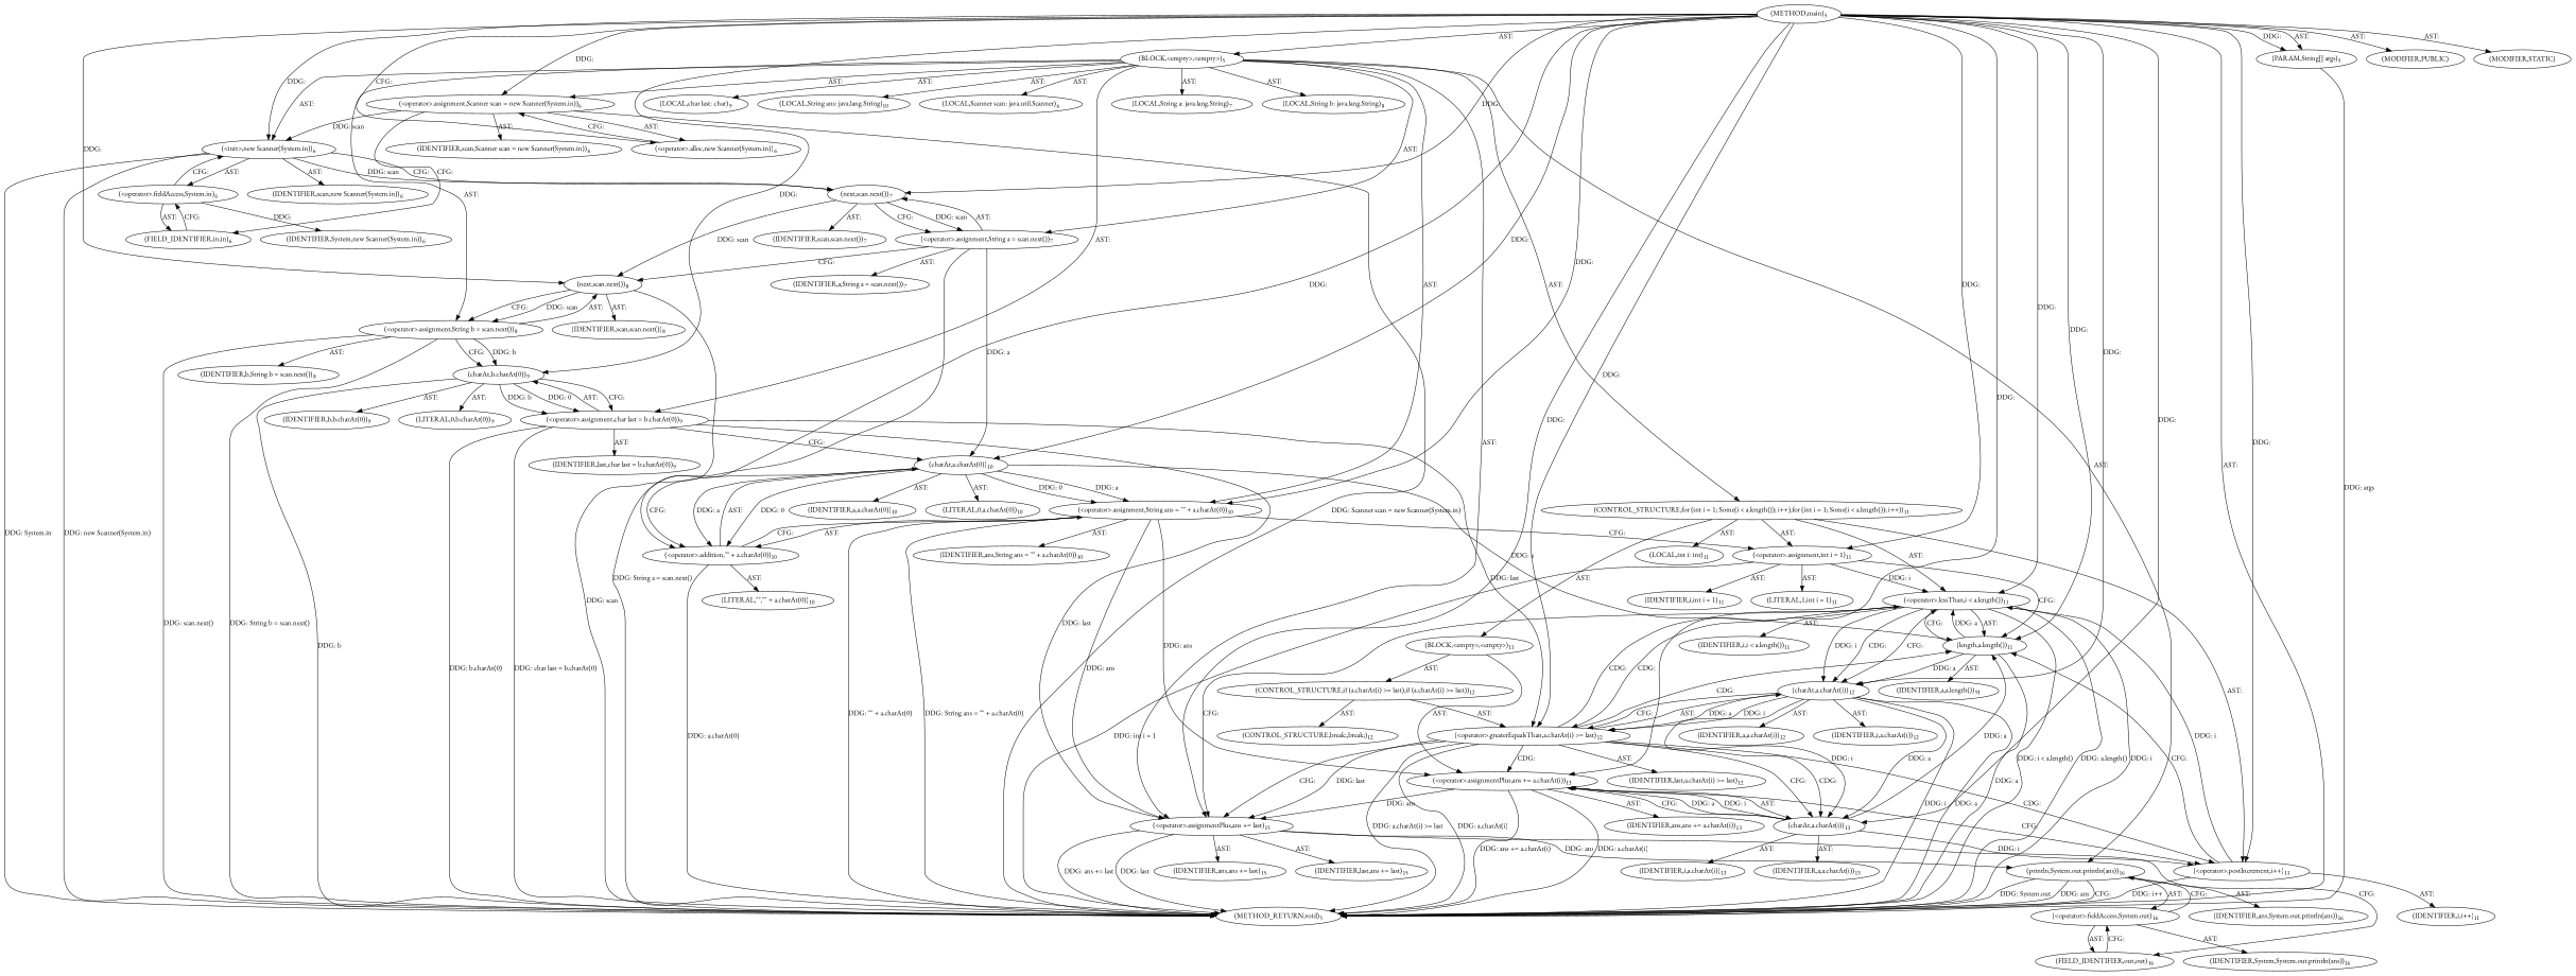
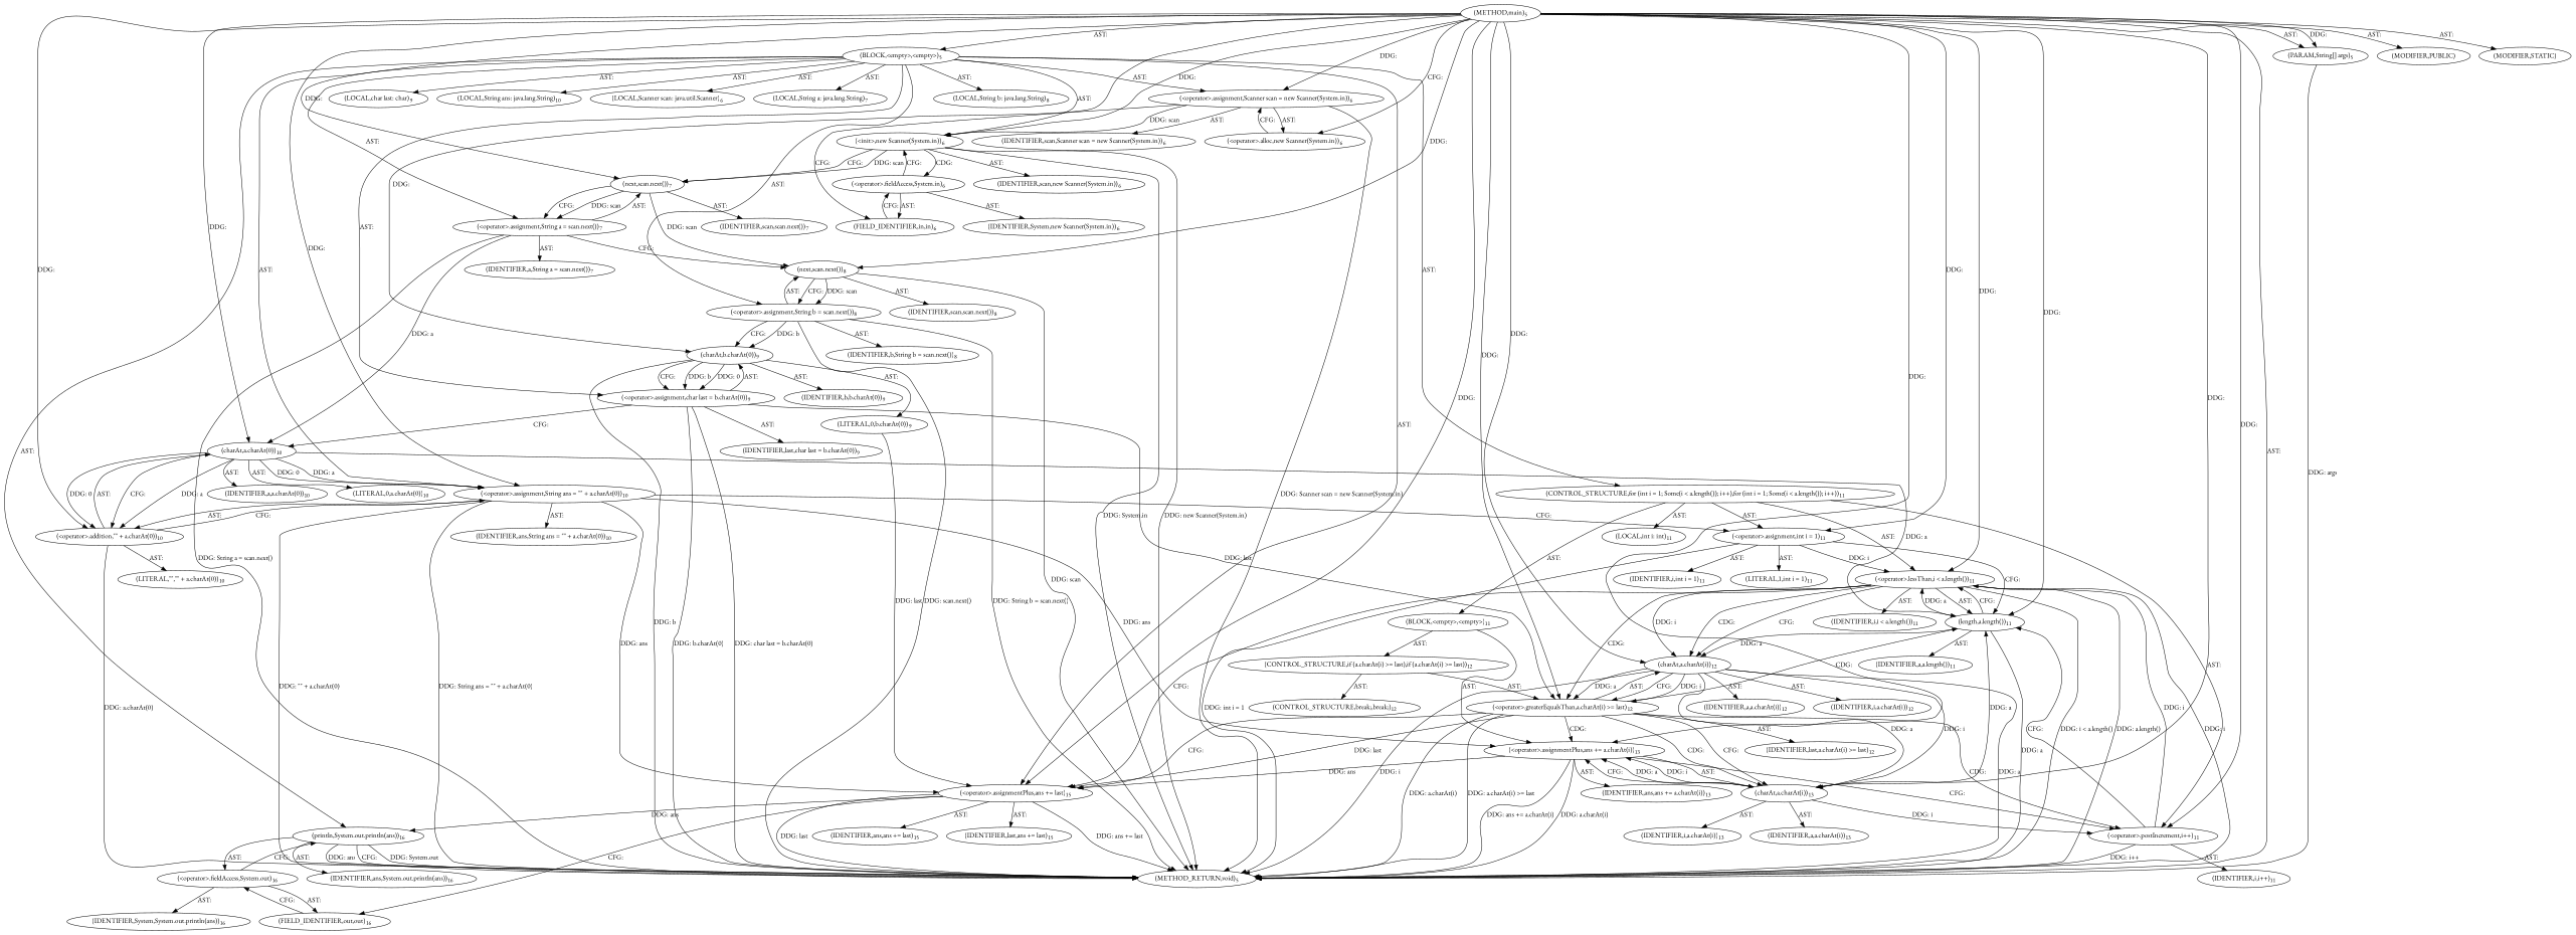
  digraph {
    fontname="EB Garamond"
    node [fontname="EB Garamond"]
    edge [fontname="EB Garamond"]
    n1 [label=<(METHOD,main)<SUB>5</SUB>>]
    n2 [label=<(PARAM,String[] args)<SUB>5</SUB>>]
    n3 [label=<(BLOCK,&lt;empty&gt;,&lt;empty&gt;)<SUB>5</SUB>>]
    n4 [label=<(&lt;operator&gt;.assignment,Scanner scan = new Scanner(System.in))<SUB>6</SUB>>]
    n5 [label=<(&lt;operator&gt;.alloc,new Scanner(System.in))<SUB>6</SUB>>]
    n6 [label=<(&lt;init&gt;,new Scanner(System.in))<SUB>6</SUB>>]
    n7 [label=<(next,scan.next())<SUB>7</SUB>>]
    n8 [label=<(next,scan.next())<SUB>8</SUB>>]
    n9 [label=<(charAt,b.charAt(0))<SUB>9</SUB>>]
    n10 [label=<(&lt;operator&gt;.assignment,String ans = &quot;&quot; + a.charAt(0))<SUB>10</SUB>>]
    n11 [label=<(&lt;operator&gt;.addition,&quot;&quot; + a.charAt(0))<SUB>10</SUB>>]
    n12 [label=<(charAt,a.charAt(0))<SUB>10</SUB>>]
    n13 [label=<(&lt;operator&gt;.assignment,int i = 1)<SUB>11</SUB>>]
    n14 [label=<(&lt;operator&gt;.lessThan,i &lt; a.length())<SUB>11</SUB>>]
    n15 [label=<(length,a.length())<SUB>11</SUB>>]
    n16 [label=<(&lt;operator&gt;.postIncrement,i++)<SUB>11</SUB>>]
    n17 [label=<(&lt;operator&gt;.greaterEqualsThan,a.charAt(i) &gt;= last)<SUB>12</SUB>>]
    n18 [label=<(charAt,a.charAt(i))<SUB>12</SUB>>]
    n19 [label=<(&lt;operator&gt;.assignmentPlus,ans += a.charAt(i))<SUB>13</SUB>>]
    n20 [label=<(charAt,a.charAt(i))<SUB>13</SUB>>]
    n21 [label=<(&lt;operator&gt;.assignmentPlus,ans += last)<SUB>15</SUB>>]
    n22 [label=<(MODIFIER,PUBLIC)>]
    n23 [label=<(MODIFIER,STATIC)>]
    n24 [label=<(METHOD_RETURN,void)<SUB>5</SUB>>]
    n25 [label=<(println,System.out.println(ans))<SUB>16</SUB>>]
    n26 [label=<(LOCAL,Scanner scan: java.util.Scanner)<SUB>6</SUB>>]
    n27 [label=<(LOCAL,String a: java.lang.String)<SUB>7</SUB>>]
    n28 [label=<(&lt;operator&gt;.assignment,String a = scan.next())<SUB>7</SUB>>]
    n29 [label=<(LOCAL,String b: java.lang.String)<SUB>8</SUB>>]
    n30 [label=<(&lt;operator&gt;.assignment,String b = scan.next())<SUB>8</SUB>>]
    n31 [label=<(LOCAL,char last: char)<SUB>9</SUB>>]
    n32 [label=<(&lt;operator&gt;.assignment,char last = b.charAt(0))<SUB>9</SUB>>]
    n33 [label=<(LOCAL,String ans: java.lang.String)<SUB>10</SUB>>]
    n34 [label=<(CONTROL_STRUCTURE,for (int i = 1; Some(i &lt; a.length()); i++),for (int i = 1; Some(i &lt; a.length()); i++))<SUB>11</SUB>>]
    n35 [label=<(IDENTIFIER,scan,Scanner scan = new Scanner(System.in))<SUB>6</SUB>>]
    n36 [label=<(FIELD_IDENTIFIER,in,in)<SUB>6</SUB>>]
    n37 [label=<(IDENTIFIER,scan,new Scanner(System.in))<SUB>6</SUB>>]
    n38 [label=<(&lt;operator&gt;.fieldAccess,System.in)<SUB>6</SUB>>]
    n39 [label=<(IDENTIFIER,scan,scan.next())<SUB>7</SUB>>]
    n40 [label=<(IDENTIFIER,scan,scan.next())<SUB>8</SUB>>]
    n41 [label=<(IDENTIFIER,b,b.charAt(0))<SUB>9</SUB>>]
    n42 [label=<(LITERAL,0,b.charAt(0))<SUB>9</SUB>>]
    n43 [label=<(IDENTIFIER,ans,String ans = &quot;&quot; + a.charAt(0))<SUB>10</SUB>>]
    n44 [label=<(LITERAL,&quot;&quot;,&quot;&quot; + a.charAt(0))<SUB>10</SUB>>]
    n45 [label=<(IDENTIFIER,a,a.charAt(0))<SUB>10</SUB>>]
    n46 [label=<(LITERAL,0,a.charAt(0))<SUB>10</SUB>>]
    n47 [label=<(IDENTIFIER,i,int i = 1)<SUB>11</SUB>>]
    n48 [label=<(LITERAL,1,int i = 1)<SUB>11</SUB>>]
    n49 [label=<(IDENTIFIER,i,i &lt; a.length())<SUB>11</SUB>>]
-   n50 [label=<(IDENTIFIER,a,a.length())<SUB>91</SUB>>]
+   n50 [label=<(IDENTIFIER,a,a.length())<SUB>11</SUB>>]
    n51 [label=<(IDENTIFIER,i,i++)<SUB>11</SUB>>]
    n52 [label=<(IDENTIFIER,last,a.charAt(i) &gt;= last)<SUB>12</SUB>>]
    n53 [label=<(IDENTIFIER,a,a.charAt(i))<SUB>12</SUB>>]
    n54 [label=<(IDENTIFIER,i,a.charAt(i))<SUB>12</SUB>>]
    n55 [label=<(IDENTIFIER,ans,ans += a.charAt(i))<SUB>13</SUB>>]
    n56 [label=<(IDENTIFIER,a,a.charAt(i))<SUB>13</SUB>>]
    n57 [label=<(IDENTIFIER,i,a.charAt(i))<SUB>13</SUB>>]
    n58 [label=<(IDENTIFIER,ans,ans += last)<SUB>15</SUB>>]
    n59 [label=<(IDENTIFIER,last,ans += last)<SUB>15</SUB>>]
    n60 [label=<(FIELD_IDENTIFIER,out,out)<SUB>16</SUB>>]
    n61 [label=<(&lt;operator&gt;.fieldAccess,System.out)<SUB>16</SUB>>]
    n62 [label=<(IDENTIFIER,ans,System.out.println(ans))<SUB>16</SUB>>]
    n63 [label=<(IDENTIFIER,a,String a = scan.next())<SUB>7</SUB>>]
    n64 [label=<(IDENTIFIER,b,String b = scan.next())<SUB>8</SUB>>]
    n65 [label=<(IDENTIFIER,last,char last = b.charAt(0))<SUB>9</SUB>>]
    n66 [label=<(LOCAL,int i: int)<SUB>11</SUB>>]
    n67 [label=<(BLOCK,&lt;empty&gt;,&lt;empty&gt;)<SUB>11</SUB>>]
    n68 [label=<(IDENTIFIER,System,new Scanner(System.in))<SUB>6</SUB>>]
    n69 [label=<(CONTROL_STRUCTURE,if (a.charAt(i) &gt;= last),if (a.charAt(i) &gt;= last))<SUB>12</SUB>>]
    n70 [label=<(CONTROL_STRUCTURE,break;,break;)<SUB>12</SUB>>]
    n71 [label=<(IDENTIFIER,System,System.out.println(ans))<SUB>16</SUB>>]
    n1 -> n2 [label="AST: "]
    n1 -> n2 [label="DDG: "]
    n1 -> n3 [label="AST: "]
    n1 -> n4 [label="DDG: "]
    n1 -> n5 [label="CFG: "]
    n1 -> n6 [label="DDG: "]
    n1 -> n7 [label="DDG: "]
    n1 -> n8 [label="DDG: "]
    n1 -> n9 [label="DDG: "]
    n1 -> n10 [label="DDG: "]
    n1 -> n11 [label="DDG: "]
    n1 -> n12 [label="DDG: "]
    n1 -> n13 [label="DDG: "]
    n1 -> n14 [label="DDG: "]
    n1 -> n15 [label="DDG: "]
    n1 -> n16 [label="DDG: "]
    n1 -> n17 [label="DDG: "]
    n1 -> n18 [label="DDG: "]
    n1 -> n19 [label="DDG: "]
    n1 -> n20 [label="DDG: "]
    n1 -> n21 [label="DDG: "]
    n1 -> n22 [label="AST: "]
    n1 -> n23 [label="AST: "]
    n1 -> n24 [label="AST: "]
    n2 -> n24 [label="DDG: args"]
    n3 -> n4 [label="AST: "]
    n3 -> n6 [label="AST: "]
    n3 -> n10 [label="AST: "]
    n3 -> n21 [label="AST: "]
    n3 -> n25 [label="AST: "]
    n3 -> n26 [label="AST: "]
    n3 -> n27 [label="AST: "]
    n3 -> n28 [label="AST: "]
    n3 -> n29 [label="AST: "]
    n3 -> n30 [label="AST: "]
    n3 -> n31 [label="AST: "]
    n3 -> n32 [label="AST: "]
    n3 -> n33 [label="AST: "]
    n3 -> n34 [label="AST: "]
    n4 -> n5 [label="AST: "]
    n4 -> n6 [label="DDG: scan"]
    n4 -> n24 [label="DDG: Scanner scan = new Scanner(System.in)"]
    n4 -> n35 [label="AST: "]
    n4 -> n36 [label="CFG: "]
    n5 -> n4 [label="CFG: "]
    n6 -> n7 [label="CFG: "]
    n6 -> n7 [label="DDG: scan"]
    n6 -> n24 [label="DDG: System.in"]
    n6 -> n24 [label="DDG: new Scanner(System.in)"]
    n6 -> n37 [label="AST: "]
-   n6 -> n38 [label="AST: "]
+   n6 -> n38 [label="CDG: "]
    n7 -> n8 [label="DDG: scan"]
    n7 -> n28 [label="CFG: "]
    n7 -> n28 [label="DDG: scan"]
    n7 -> n39 [label="AST: "]
    n8 -> n24 [label="DDG: scan"]
    n8 -> n30 [label="CFG: "]
    n8 -> n30 [label="DDG: scan"]
    n8 -> n40 [label="AST: "]
    n9 -> n24 [label="DDG: b"]
    n9 -> n32 [label="CFG: "]
    n9 -> n32 [label="DDG: b"]
    n9 -> n32 [label="DDG: 0"]
    n9 -> n41 [label="AST: "]
    n9 -> n42 [label="AST: "]
    n10 -> n11 [label="AST: "]
    n10 -> n13 [label="CFG: "]
    n10 -> n19 [label="DDG: ans"]
    n10 -> n21 [label="DDG: ans"]
    n10 -> n24 [label="DDG: &quot;&quot; + a.charAt(0)"]
    n10 -> n24 [label="DDG: String ans = &quot;&quot; + a.charAt(0)"]
    n10 -> n43 [label="AST: "]
    n11 -> n10 [label="CFG: "]
    n11 -> n12 [label="AST: "]
    n11 -> n24 [label="DDG: a.charAt(0)"]
    n11 -> n44 [label="AST: "]
    n12 -> n10 [label="DDG: a"]
    n12 -> n10 [label="DDG: 0"]
    n12 -> n11 [label="CFG: "]
    n12 -> n11 [label="DDG: a"]
    n12 -> n11 [label="DDG: 0"]
    n12 -> n15 [label="DDG: a"]
    n12 -> n45 [label="AST: "]
    n12 -> n46 [label="AST: "]
    n13 -> n14 [label="DDG: i"]
    n13 -> n15 [label="CFG: "]
    n13 -> n24 [label="DDG: int i = 1"]
    n13 -> n47 [label="AST: "]
    n13 -> n48 [label="AST: "]
    n14 -> n15 [label="AST: "]
    n14 -> n17 [label="CDG: "]
    n14 -> n18 [label="CFG: "]
    n14 -> n18 [label="DDG: i"]
    n14 -> n18 [label="CDG: "]
    n14 -> n21 [label="CFG: "]
    n14 -> n24 [label="DDG: i"]
    n14 -> n24 [label="DDG: a.length()"]
    n14 -> n24 [label="DDG: i &lt; a.length()"]
    n14 -> n49 [label="AST: "]
    n15 -> n14 [label="CFG: "]
    n15 -> n14 [label="DDG: a"]
    n15 -> n18 [label="DDG: a"]
    n15 -> n24 [label="DDG: a"]
    n15 -> n50 [label="AST: "]
    n16 -> n14 [label="DDG: i"]
    n16 -> n15 [label="CFG: "]
    n16 -> n24 [label="DDG: i++"]
    n16 -> n51 [label="AST: "]
-   n17 -> n14 [label="CDG: "]
    n17 -> n15 [label="CDG: "]
    n17 -> n16 [label="CDG: "]
    n17 -> n18 [label="AST: "]
    n17 -> n19 [label="CDG: "]
    n17 -> n20 [label="CFG: "]
    n17 -> n20 [label="CDG: "]
    n17 -> n21 [label="CFG: "]
    n17 -> n21 [label="DDG: last"]
    n17 -> n24 [label="DDG: a.charAt(i)"]
    n17 -> n24 [label="DDG: a.charAt(i) &gt;= last"]
    n17 -> n52 [label="AST: "]
    n18 -> n17 [label="CFG: "]
    n18 -> n17 [label="DDG: a"]
    n18 -> n17 [label="DDG: i"]
    n18 -> n20 [label="DDG: a"]
    n18 -> n20 [label="DDG: i"]
    n18 -> n24 [label="DDG: a"]
    n18 -> n24 [label="DDG: i"]
    n18 -> n53 [label="AST: "]
    n18 -> n54 [label="AST: "]
    n19 -> n16 [label="CFG: "]
    n19 -> n20 [label="AST: "]
    n19 -> n21 [label="DDG: ans"]
    n19 -> n24 [label="DDG: a.charAt(i)"]
    n19 -> n24 [label="DDG: ans += a.charAt(i)"]
    n19 -> n55 [label="AST: "]
    n20 -> n15 [label="DDG: a"]
    n20 -> n16 [label="DDG: i"]
    n20 -> n19 [label="CFG: "]
    n20 -> n19 [label="DDG: a"]
    n20 -> n19 [label="DDG: i"]
    n20 -> n56 [label="AST: "]
    n20 -> n57 [label="AST: "]
    n21 -> n24 [label="DDG: last"]
    n21 -> n24 [label="DDG: ans += last"]
    n21 -> n25 [label="DDG: ans"]
    n21 -> n58 [label="AST: "]
    n21 -> n59 [label="AST: "]
    n21 -> n60 [label="CFG: "]
    n25 -> n24 [label="CFG: "]
    n25 -> n24 [label="DDG: System.out"]
    n25 -> n24 [label="DDG: ans"]
    n25 -> n61 [label="AST: "]
    n25 -> n62 [label="AST: "]
    n28 -> n7 [label="AST: "]
    n28 -> n8 [label="CFG: "]
    n28 -> n12 [label="DDG: a"]
    n28 -> n24 [label="DDG: String a = scan.next()"]
    n28 -> n63 [label="AST: "]
    n30 -> n8 [label="AST: "]
    n30 -> n9 [label="CFG: "]
    n30 -> n9 [label="DDG: b"]
    n30 -> n24 [label="DDG: scan.next()"]
    n30 -> n24 [label="DDG: String b = scan.next()"]
    n30 -> n64 [label="AST: "]
    n32 -> n9 [label="AST: "]
    n32 -> n12 [label="CFG: "]
    n32 -> n17 [label="DDG: last"]
-   n32 -> n21 [label="DDG: last"]
+   n42 -> n21 [label="DDG: last"]
    n32 -> n24 [label="DDG: b.charAt(0)"]
    n32 -> n24 [label="DDG: char last = b.charAt(0)"]
    n32 -> n65 [label="AST: "]
    n34 -> n13 [label="AST: "]
    n34 -> n14 [label="AST: "]
    n34 -> n16 [label="AST: "]
    n34 -> n66 [label="AST: "]
    n34 -> n67 [label="AST: "]
    n36 -> n38 [label="CFG: "]
    n38 -> n6 [label="CFG: "]
    n38 -> n36 [label="AST: "]
-   n38 -> n68 [label="DDG: "]
+   n38 -> n68 [label="AST: "]
    n60 -> n61 [label="CFG: "]
    n61 -> n25 [label="CFG: "]
    n61 -> n60 [label="AST: "]
    n61 -> n71 [label="AST: "]
    n67 -> n19 [label="AST: "]
    n67 -> n69 [label="AST: "]
    n69 -> n17 [label="AST: "]
    n69 -> n70 [label="AST: "]
  }
